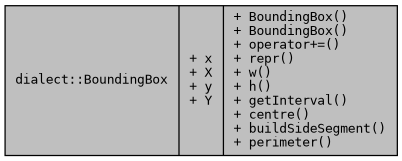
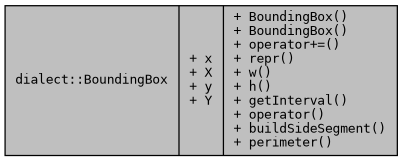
  digraph {
    rankdir=LR
    fontname="DejaVu Sans Mono"
-   n1 [color=black fillcolor=grey75 fontcolor=black fontname="DejaVu Sans Mono" fontsize=10 height=0.2 label="{dialect::BoundingBox\n|+ x\l+ X\l+ y\l+ Y\l|+ BoundingBox()\l+ BoundingBox()\l+ operator+=()\l+ repr()\l+ w()\l+ h()\l+ getInterval()\l+ centre()\l+ buildSideSegment()\l+ perimeter()\l}" shape=record style=filled width=0.4]
+   n1 [color=black fillcolor=grey75 fontcolor=black fontname="DejaVu Sans Mono" fontsize=10 height=0.2 label="{dialect::BoundingBox\n|+ x\l+ X\l+ y\l+ Y\l|+ BoundingBox()\l+ BoundingBox()\l+ operator+=()\l+ repr()\l+ w()\l+ h()\l+ getInterval()\l+ operator()\l+ buildSideSegment()\l+ perimeter()\l}" shape=record style=filled width=0.4]
  }
